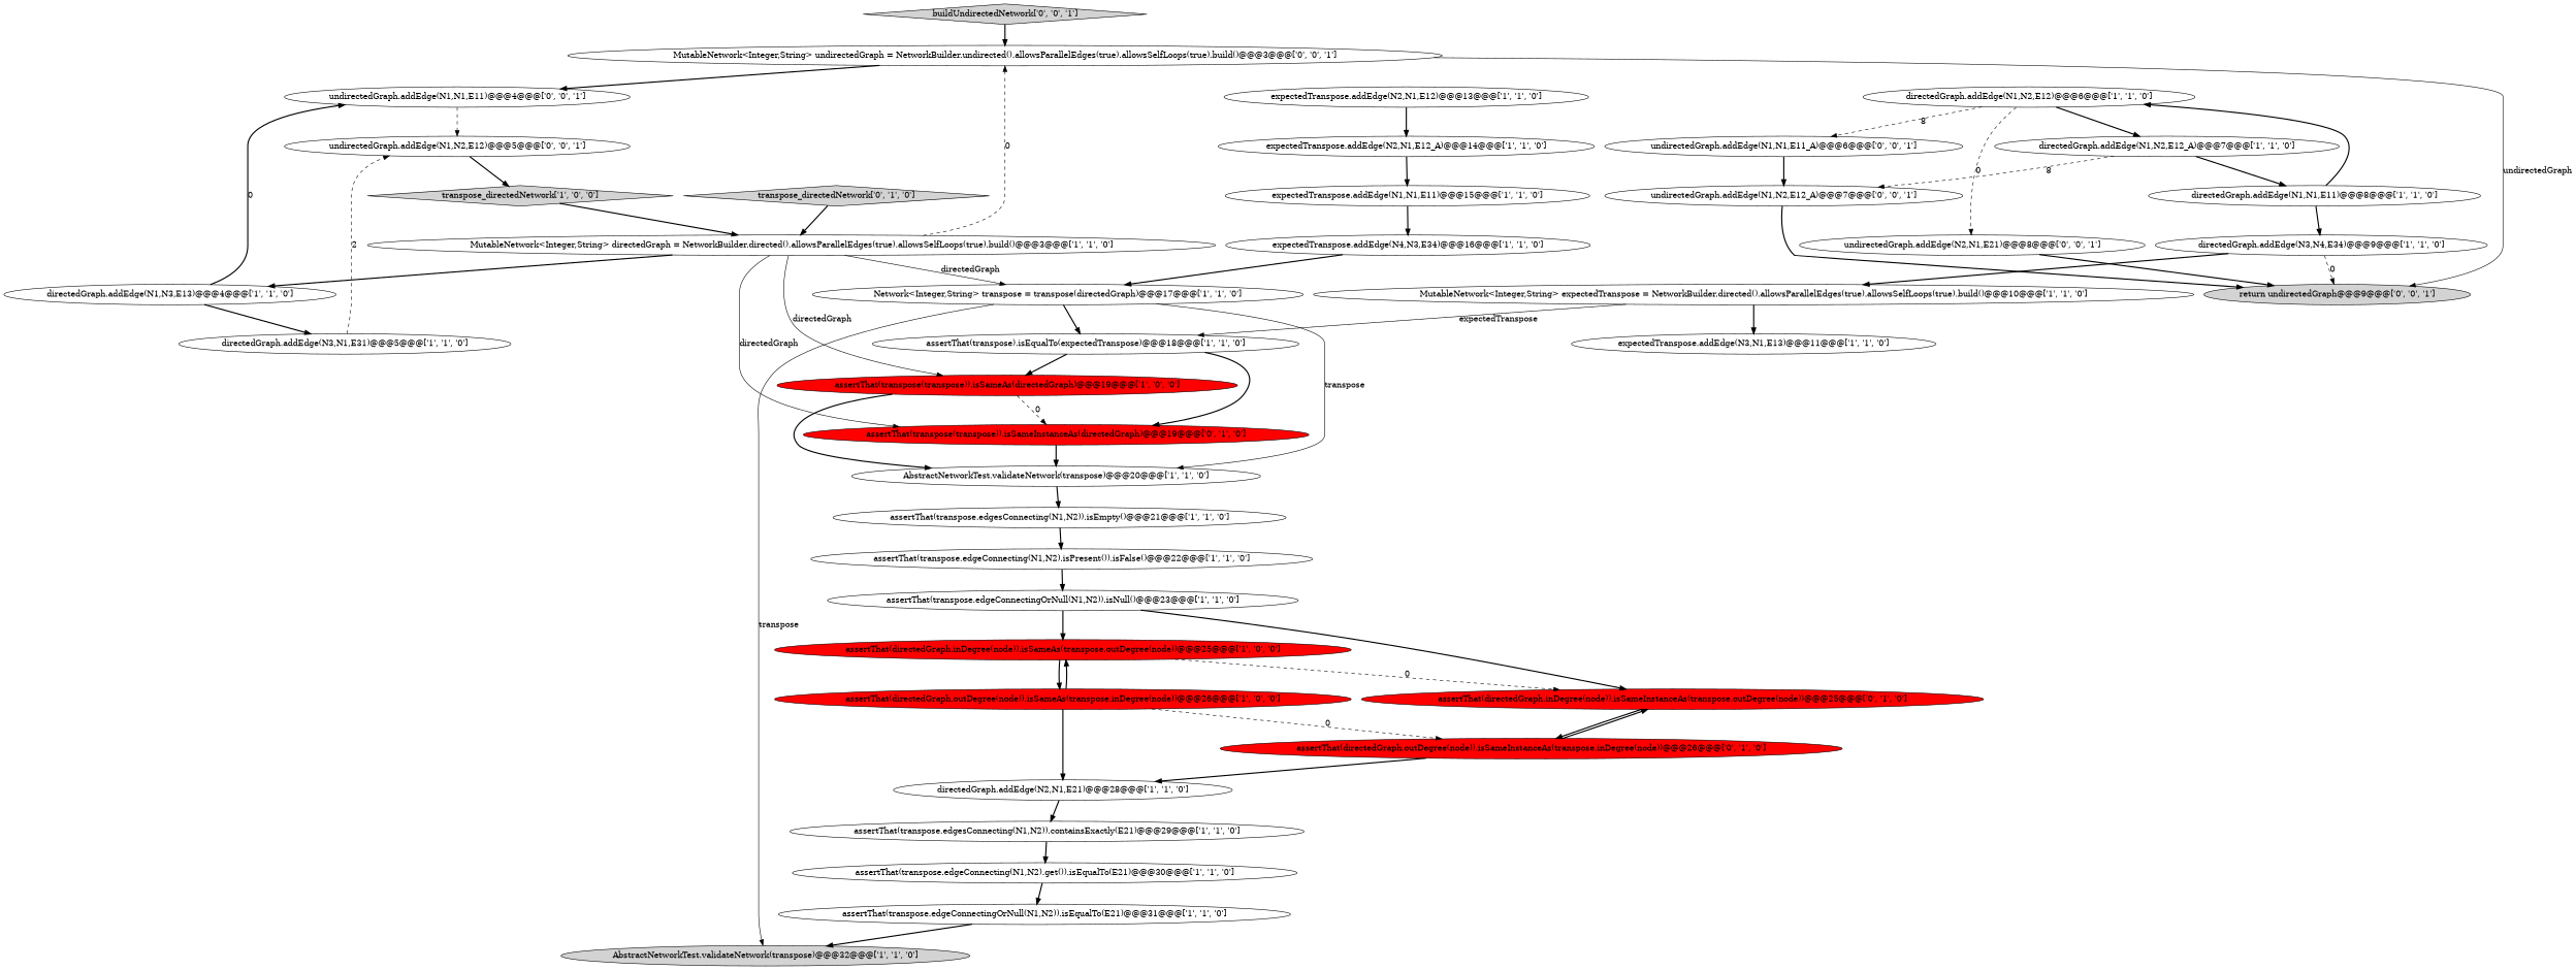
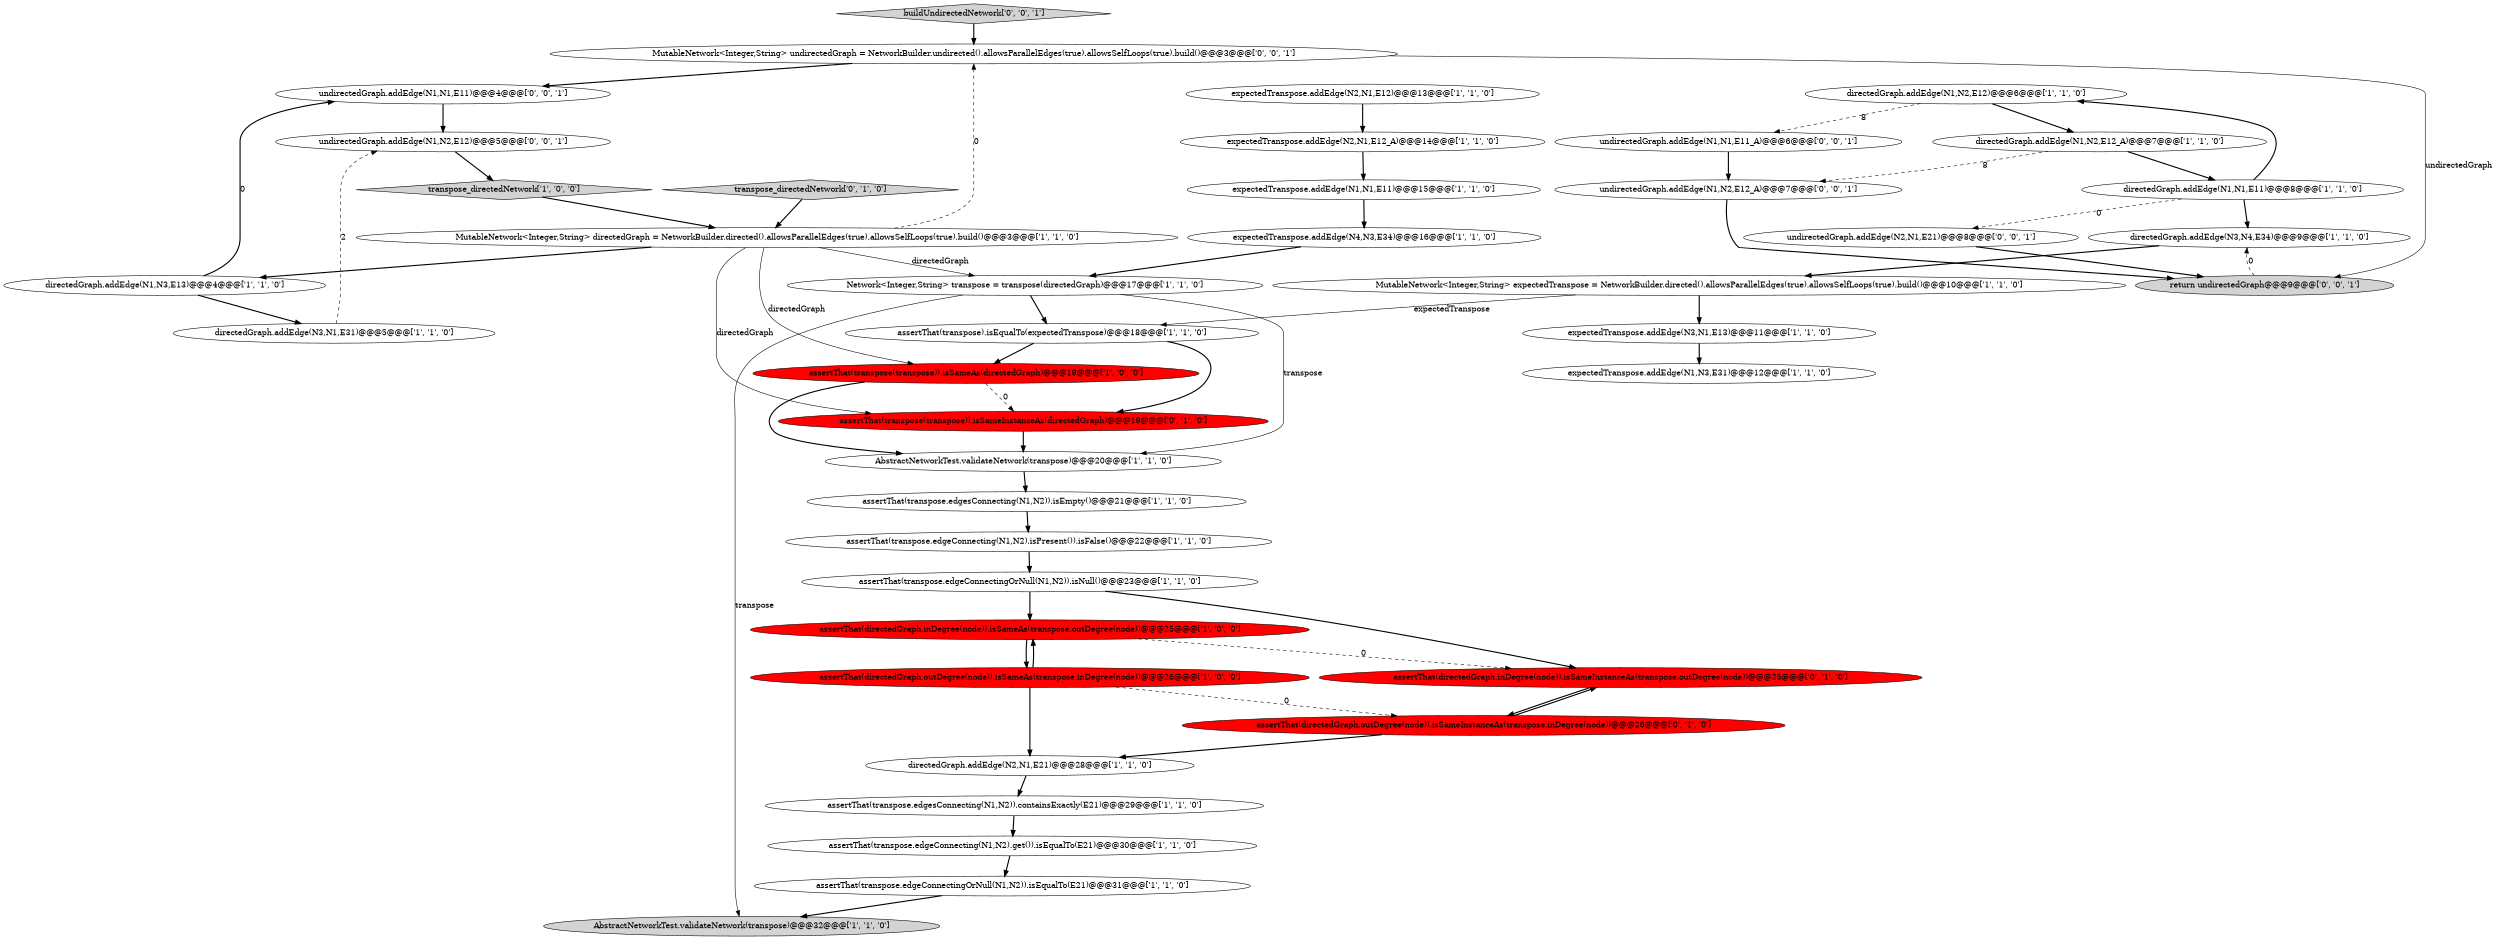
  digraph {
    node [fillcolor=white shape=ellipse style=filled]
    edge [style=bold]
    n1 [label="expectedTranspose.addEdge(N4,N3,E34)@@@16@@@['1', '1', '0']"]
    n2 [label="Network<Integer,String> transpose = transpose(directedGraph)@@@17@@@['1', '1', '0']"]
    n3 [fillcolor=lightgray label="AbstractNetworkTest.validateNetwork(transpose)@@@32@@@['1', '1', '0']"]
    n4 [label="AbstractNetworkTest.validateNetwork(transpose)@@@20@@@['1', '1', '0']"]
    n5 [label="assertThat(transpose).isEqualTo(expectedTranspose)@@@18@@@['1', '1', '0']"]
    n6 [label="MutableNetwork<Integer,String> directedGraph = NetworkBuilder.directed().allowsParallelEdges(true).allowsSelfLoops(true).build()@@@3@@@['1', '1', '0']"]
    n7 [label="directedGraph.addEdge(N1,N3,E13)@@@4@@@['1', '1', '0']"]
    n8 [fillcolor=red label="assertThat(transpose(transpose)).isSameAs(directedGraph)@@@19@@@['1', '0', '0']"]
    n9 [label="MutableNetwork<Integer,String> undirectedGraph = NetworkBuilder.undirected().allowsParallelEdges(true).allowsSelfLoops(true).build()@@@3@@@['0', '0', '1']"]
    n10 [fillcolor=red label="assertThat(transpose(transpose)).isSameInstanceAs(directedGraph)@@@19@@@['0', '1', '0']"]
    n11 [label="directedGraph.addEdge(N3,N1,E31)@@@5@@@['1', '1', '0']"]
    n12 [label="undirectedGraph.addEdge(N1,N1,E11)@@@4@@@['0', '0', '1']"]
    n13 [fillcolor=lightgray label="return undirectedGraph@@@9@@@['0', '0', '1']"]
    n14 [label="undirectedGraph.addEdge(N1,N2,E12)@@@5@@@['0', '0', '1']"]
    n15 [label="assertThat(transpose.edgesConnecting(N1,N2)).containsExactly(E21)@@@29@@@['1', '1', '0']"]
    n16 [label="assertThat(transpose.edgeConnecting(N1,N2).get()).isEqualTo(E21)@@@30@@@['1', '1', '0']"]
    n17 [label="assertThat(transpose.edgeConnectingOrNull(N1,N2)).isEqualTo(E21)@@@31@@@['1', '1', '0']"]
    n18 [label="assertThat(transpose.edgeConnecting(N1,N2).isPresent()).isFalse()@@@22@@@['1', '1', '0']"]
    n19 [label="assertThat(transpose.edgeConnectingOrNull(N1,N2)).isNull()@@@23@@@['1', '1', '0']"]
    n20 [fillcolor=red label="assertThat(directedGraph.inDegree(node)).isSameAs(transpose.outDegree(node))@@@25@@@['1', '0', '0']"]
    n21 [fillcolor=red label="assertThat(directedGraph.inDegree(node)).isSameInstanceAs(transpose.outDegree(node))@@@25@@@['0', '1', '0']"]
    n22 [label="undirectedGraph.addEdge(N1,N2,E12_A)@@@7@@@['0', '0', '1']"]
    n23 [label="undirectedGraph.addEdge(N2,N1,E21)@@@8@@@['0', '0', '1']"]
    n24 [label="directedGraph.addEdge(N1,N1,E11)@@@8@@@['1', '1', '0']"]
    n25 [label="directedGraph.addEdge(N3,N4,E34)@@@9@@@['1', '1', '0']"]
    n26 [label="directedGraph.addEdge(N1,N2,E12)@@@6@@@['1', '1', '0']"]
    n27 [label="MutableNetwork<Integer,String> expectedTranspose = NetworkBuilder.directed().allowsParallelEdges(true).allowsSelfLoops(true).build()@@@10@@@['1', '1', '0']"]
    n28 [fillcolor=lightgray label="transpose_directedNetwork['1', '0', '0']" shape=diamond]
    n29 [label="undirectedGraph.addEdge(N1,N1,E11_A)@@@6@@@['0', '0', '1']"]
    n30 [label="directedGraph.addEdge(N1,N2,E12_A)@@@7@@@['1', '1', '0']"]
    n31 [label="expectedTranspose.addEdge(N1,N1,E11)@@@15@@@['1', '1', '0']"]
    n32 [label="directedGraph.addEdge(N2,N1,E21)@@@28@@@['1', '1', '0']"]
    n33 [fillcolor=lightgray label="transpose_directedNetwork['0', '1', '0']" shape=diamond]
    n34 [label="expectedTranspose.addEdge(N2,N1,E12)@@@13@@@['1', '1', '0']"]
    n35 [label="expectedTranspose.addEdge(N2,N1,E12_A)@@@14@@@['1', '1', '0']"]
    n36 [label="assertThat(transpose.edgesConnecting(N1,N2)).isEmpty()@@@21@@@['1', '1', '0']"]
    n37 [fillcolor=red label="assertThat(directedGraph.outDegree(node)).isSameAs(transpose.inDegree(node))@@@26@@@['1', '0', '0']"]
    n38 [fillcolor=red label="assertThat(directedGraph.outDegree(node)).isSameInstanceAs(transpose.inDegree(node))@@@26@@@['0', '1', '0']"]
    n39 [label="expectedTranspose.addEdge(N3,N1,E13)@@@11@@@['1', '1', '0']"]
+   n40 [label="expectedTranspose.addEdge(N1,N3,E31)@@@12@@@['1', '1', '0']"]
    n41 [fillcolor=lightgray label="buildUndirectedNetwork['0', '0', '1']" shape=diamond]
    n1 -> n2
    n2 -> n3 [label=transpose style=solid]
    n2 -> n4 [label=transpose style=solid]
    n2 -> n5
    n4 -> n36
    n5 -> n8
    n5 -> n10
    n6 -> n2 [label=directedGraph style=solid]
    n6 -> n7
    n6 -> n8 [label=directedGraph style=solid]
    n6 -> n9 [label=0 style=dashed]
    n6 -> n10 [label=directedGraph style=solid]
    n7 -> n11
    n7 -> n12 [label=0]
    n8 -> n4
    n8 -> n10 [label=0 style=dashed]
    n9 -> n12
    n9 -> n13 [label=undirectedGraph style=solid]
    n10 -> n4
    n11 -> n14 [label=2 style=dashed]
-   n12 -> n14 [style=dashed]
+   n12 -> n14
    n14 -> n28
    n15 -> n16
    n16 -> n17
    n17 -> n3
    n18 -> n19
    n19 -> n20
    n19 -> n21
    n20 -> n21 [label=0 style=dashed]
    n20 -> n37
    n21 -> n38
    n22 -> n13
    n23 -> n13
-   n26 -> n23 [label=0 style=dashed]
+   n24 -> n23 [label=0 style=dashed]
    n24 -> n25
    n24 -> n26
-   n25 -> n13 [label=0 style=dashed]
+   n13 -> n25 [label=0 style=dashed]
    n25 -> n27
    n26 -> n29 [label=8 style=dashed]
    n26 -> n30
    n27 -> n5 [label=expectedTranspose style=solid]
    n27 -> n39
    n28 -> n6
    n29 -> n22
    n30 -> n22 [label=8 style=dashed]
    n30 -> n24
    n31 -> n1
    n32 -> n15
    n33 -> n6
    n34 -> n35
    n35 -> n31
    n36 -> n18
    n37 -> n20
    n37 -> n32
    n37 -> n38 [label=0 style=dashed]
    n38 -> n21
    n38 -> n32
+   n39 -> n40
    n41 -> n9
  }
